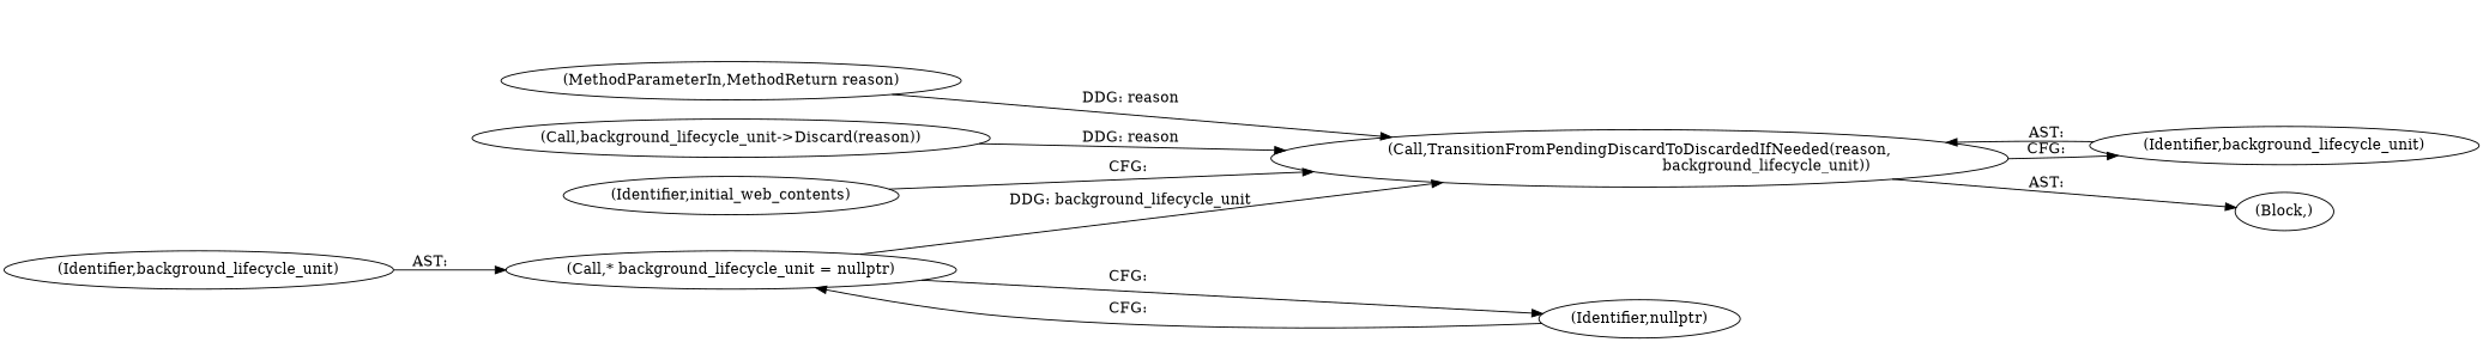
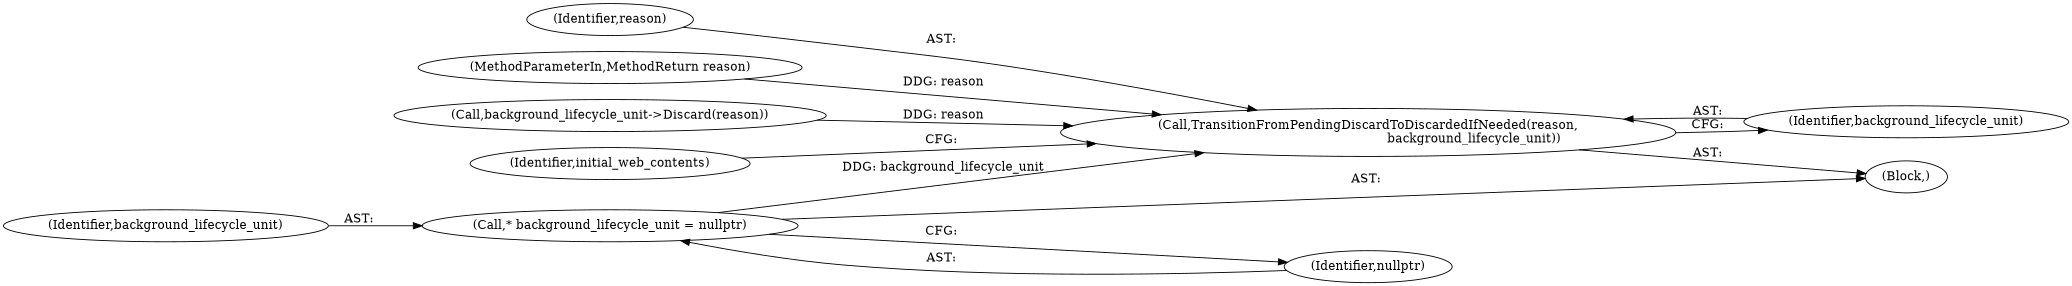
  digraph {
    rankdir=LR
    n1 [label="(Call,* background_lifecycle_unit = nullptr)"]
    n2 [label="(Call,TransitionFromPendingDiscardToDiscardedIfNeeded(reason,\n                                                     background_lifecycle_unit))"]
    n3 [label="(Block,)"]
    n4 [label="(Identifier,nullptr)"]
    n5 [label="(Identifier,background_lifecycle_unit)"]
+   n6 [label="(Identifier,reason)"]
    n7 [label="(MethodParameterIn,MethodReturn reason)"]
    n8 [label="(Call,background_lifecycle_unit->Discard(reason))"]
    n9 [label="(Identifier,background_lifecycle_unit)"]
    n10 [label="(Identifier,initial_web_contents)"]
    n1 -> n2 [label="DDG: background_lifecycle_unit"]
+   n1 -> n3 [label="AST: "]
    n1 -> n4 [label="CFG: "]
    n2 -> n3 [label="AST: "]
    n2 -> n5 [label="CFG: "]
-   n4 -> n1 [label="CFG: "]
+   n4 -> n1 [label="AST: "]
    n5 -> n2 [label="AST: "]
+   n6 -> n2 [label="AST: "]
    n7 -> n2 [label="DDG: reason"]
    n8 -> n2 [label="DDG: reason"]
    n9 -> n1 [label="AST: "]
    n10 -> n2 [label="CFG: "]
  }
